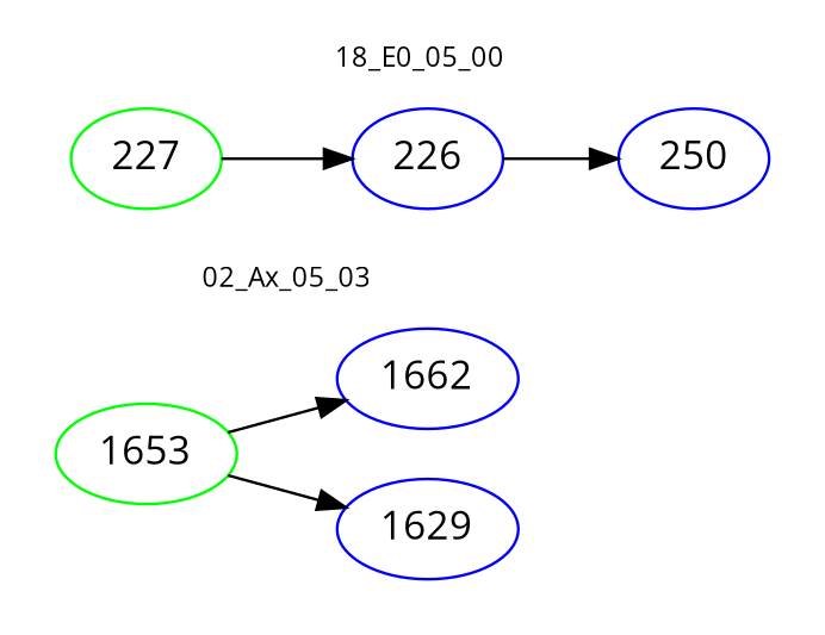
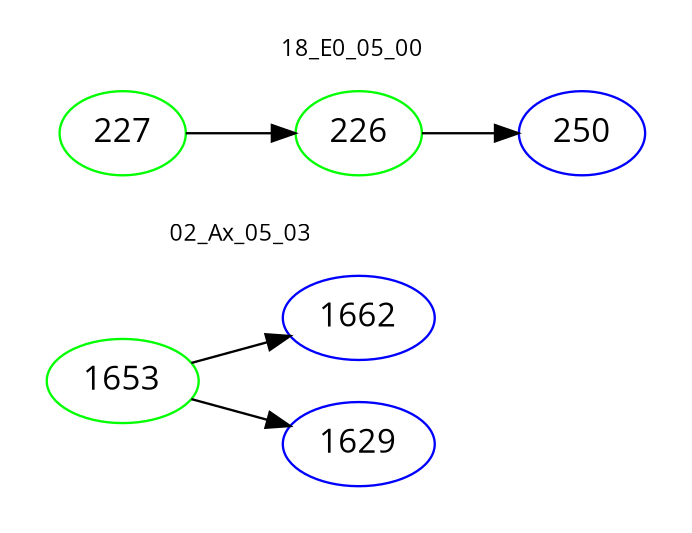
  digraph {
    fontname="Open Sans"
    rankdir=LR
    node [color=blue fontname="Open Sans"]
    edge [color=black fontname="Open Sans"]
    n1 [color=green label=1653]
    n2 [label=1629]
    n3 [label=1662]
    n4 [color=green label=227]
-   n5 [label=226]
+   n5 [color=green label=226]
    n6 [label=250]
    subgraph cluster_1 {
      color=white
      fontsize=10
      label="02_Ax_05_03"
      n1
      n2
      n3
    }
    subgraph cluster_2 {
      color=white
      fontsize=10
      label="18_E0_05_00"
      n4
      n5
      n6
    }
    n1 -> n2
    n1 -> n3
    n4 -> n5
    n5 -> n6
  }
